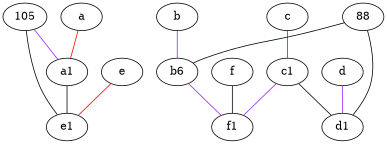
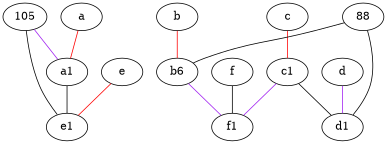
  graph {
    node [labelfontsize=50]
    edge [color=black]
    105
    e1
    a1
    f
    f1
    a
    c
    c1
    d1
    d
    e
    n12 [label=b6]
    88
    b
    105 -- e1
    105 -- a1 [color=purple]
    a1 -- e1
    f -- f1
    a -- a1 [color=red]
    c -- c1 [color=red]
    c1 -- f1 [color=purple]
    c1 -- d1
    d -- d1 [color=purple]
    e -- e1 [color=red]
    n12 -- f1 [color=purple]
    88 -- d1
    88 -- n12
-   b -- n12 [color=purple]
+   b -- n12 [color=red]
  }
